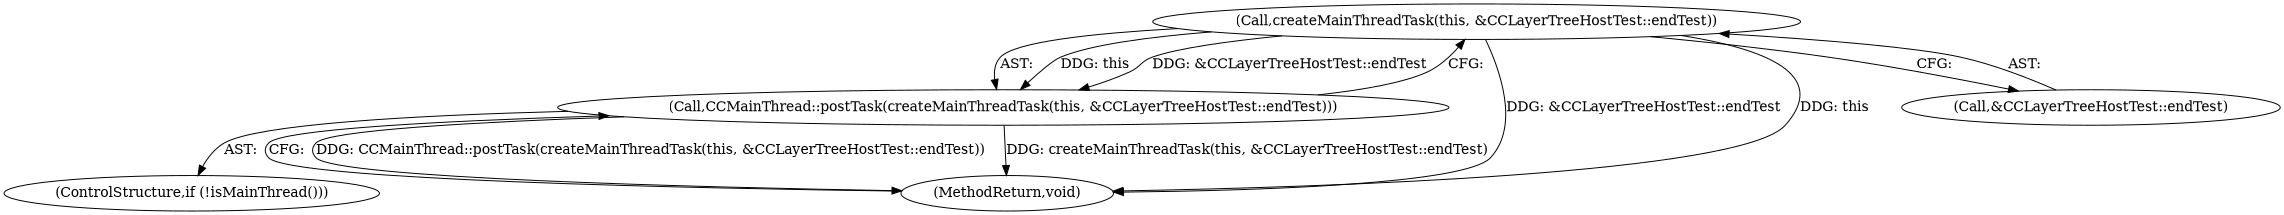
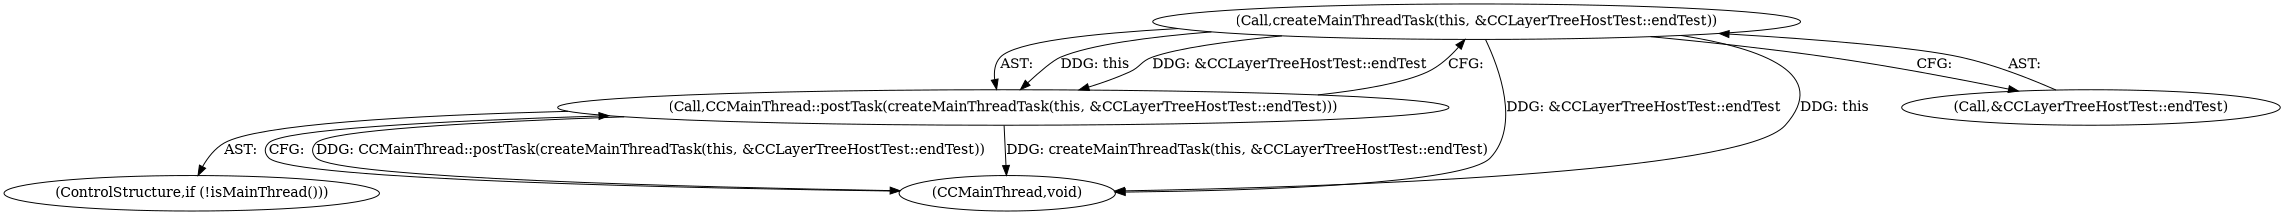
  digraph {
    n1 [label="(Call,createMainThreadTask(this, &CCLayerTreeHostTest::endTest))"]
    n2 [label="(Call,CCMainThread::postTask(createMainThreadTask(this, &CCLayerTreeHostTest::endTest)))"]
-   n3 [label="(MethodReturn,void)"]
+   n3 [label="(CCMainThread,void)"]
    n4 [label="(Call,&CCLayerTreeHostTest::endTest)"]
    n5 [label="(ControlStructure,if (!isMainThread()))"]
    n1 -> n2 [label="AST: "]
    n1 -> n2 [label="DDG: this"]
    n1 -> n2 [label="DDG: &CCLayerTreeHostTest::endTest"]
    n1 -> n3 [label="DDG: &CCLayerTreeHostTest::endTest"]
    n1 -> n3 [label="DDG: this"]
    n1 -> n4 [label="CFG: "]
    n2 -> n1 [label="CFG: "]
    n2 -> n3 [label="DDG: CCMainThread::postTask(createMainThreadTask(this, &CCLayerTreeHostTest::endTest))"]
    n2 -> n3 [label="DDG: createMainThreadTask(this, &CCLayerTreeHostTest::endTest)"]
    n2 -> n5 [label="AST: "]
    n3 -> n2 [label="CFG: "]
    n4 -> n1 [label="AST: "]
  }
